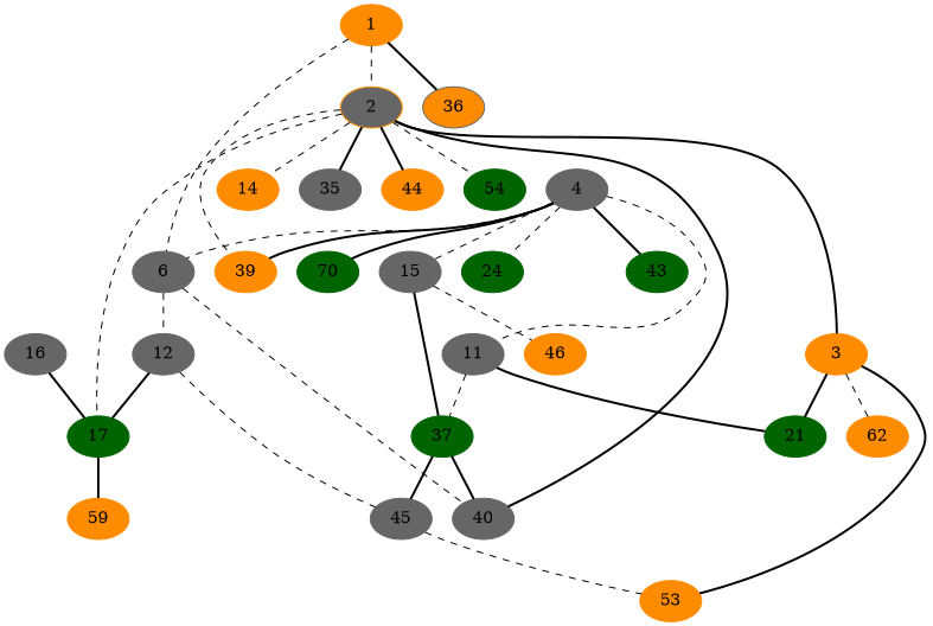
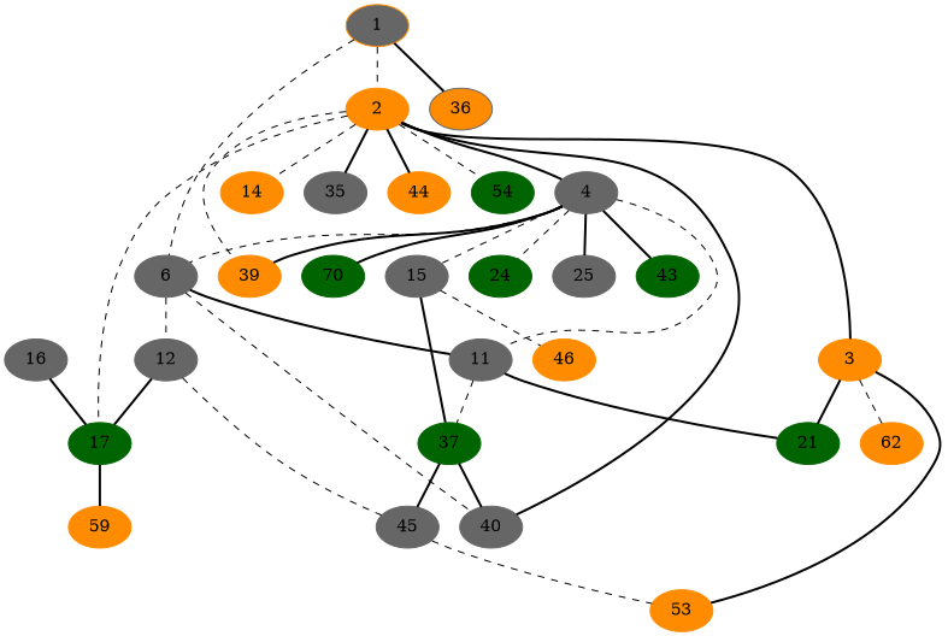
  graph {
    node [color=gray40 style=filled]
    edge [style=bold]
-   1 [color=darkorange]
-   2 [color=darkorange fillcolor=gray40]
+   1 [color=darkorange fillcolor=gray40]
+   2 [color=darkorange]
    6 [super="+28+38"]
    36 [fillcolor=darkorange]
    3 [color=darkorange super="+13"]
    4 [super="+9+5+30+27"]
    14 [color=darkorange super="+26+31"]
    17 [color=darkgreen super="+19"]
    35
    40 [super="+49+48"]
    44 [color=darkorange]
    54 [color=darkgreen]
    39 [color=darkorange super="+50"]
    11 [super="+20"]
    12 [super="+18"]
    21 [color=darkgreen super="+23+65"]
    53 [color=darkorange super="+66"]
    62 [color=darkorange]
    15
    24 [color=darkgreen]
+   25 [super="+58"]
    43 [color=darkgreen]
    70 [color=darkgreen]
    16
    59 [color=darkorange super="+64"]
    37 [color=darkgreen super="+57+42"]
    46 [color=darkorange]
    45 [super="+51+55"]
    1 -- 2 [style=dashed]
    1 -- 6 [style=dashed]
    1 -- 36
    2 -- 3
+   2 -- 4
    2 -- 14 [style=dashed]
    2 -- 17 [style=dashed]
    2 -- 35
    2 -- 40
    2 -- 44
    2 -- 54 [style=dashed]
    2 -- 39 [style=dashed]
    6 -- 40 [style=dashed]
+   6 -- 11
    6 -- 12 [style=dashed]
    3 -- 21
    3 -- 53
    3 -- 62 [style=dashed]
    4 -- 6 [style=dashed]
    4 -- 39
    4 -- 11 [style=dashed]
    4 -- 15 [style=dashed]
    4 -- 24 [style=dashed]
+   4 -- 25 [weight=2]
    4 -- 43
    4 -- 70
    17 -- 59
    11 -- 21
    11 -- 37 [style=dashed]
    12 -- 17
    12 -- 45 [style=dashed]
    15 -- 37
    15 -- 46 [style=dashed]
    16 -- 17
    37 -- 40
    37 -- 45
    45 -- 53 [style=dashed]
  }
